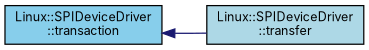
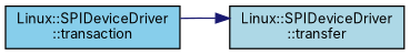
  digraph {
    rankdir=LR
    fontname=Inter
    node [color=black fontname=Inter fontsize=10 shape=record style=filled]
    n1 [fillcolor=skyblue fontcolor=black height=0.2 label="Linux::SPIDeviceDriver\l::transaction" width=0.4]
    n2 [fillcolor=lightblue height=0.2 label="Linux::SPIDeviceDriver\l::transfer" width=0.4]
-   n1 -> n2 [color=midnightblue dir=back fontname=Inter fontsize=10 labelfontname=Helvetica labelfontsize=10 style=solid]
+   n2 -> n1 [color=midnightblue dir=back fontname=Inter fontsize=10 labelfontname=Helvetica labelfontsize=10 style=solid]
  }
